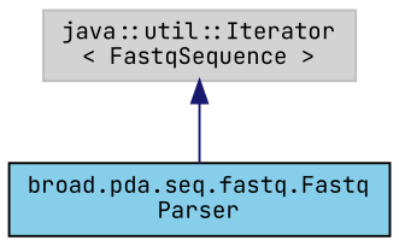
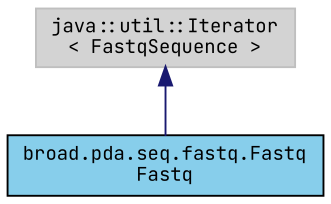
  digraph {
    fontname="JetBrains Mono"
    node [fontname="JetBrains Mono" fontsize=10 shape=record style=filled]
-   n1 [color=black fillcolor=skyblue fontcolor=black height=0.2 label="broad.pda.seq.fastq.Fastq\lParser" width=0.4]
+   n1 [color=black fillcolor=skyblue fontcolor=black height=0.2 label="broad.pda.seq.fastq.Fastq\lFastq" width=0.4]
    n2 [color=grey75 fillcolor=lightgrey height=0.2 label="java::util::Iterator\l\< FastqSequence \>" width=0.4]
    n2 -> n1 [color=midnightblue dir=back fontname="JetBrains Mono" fontsize=10 labelfontname=Helvetica labelfontsize=10 style=solid]
  }
